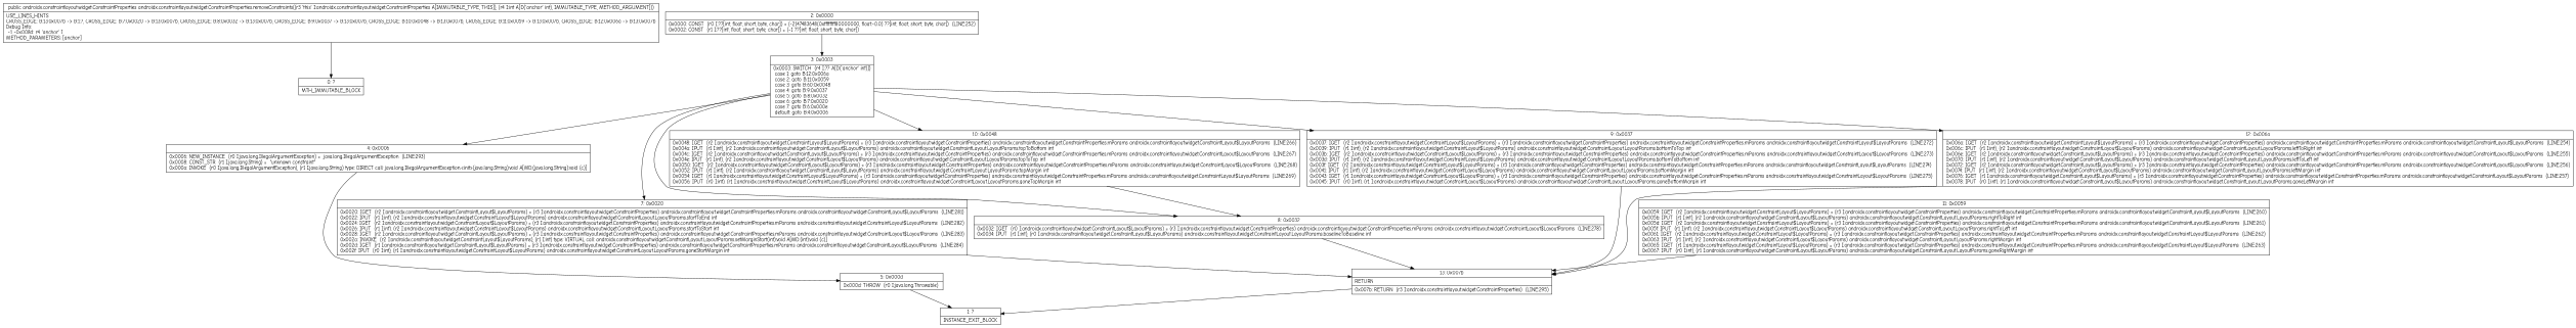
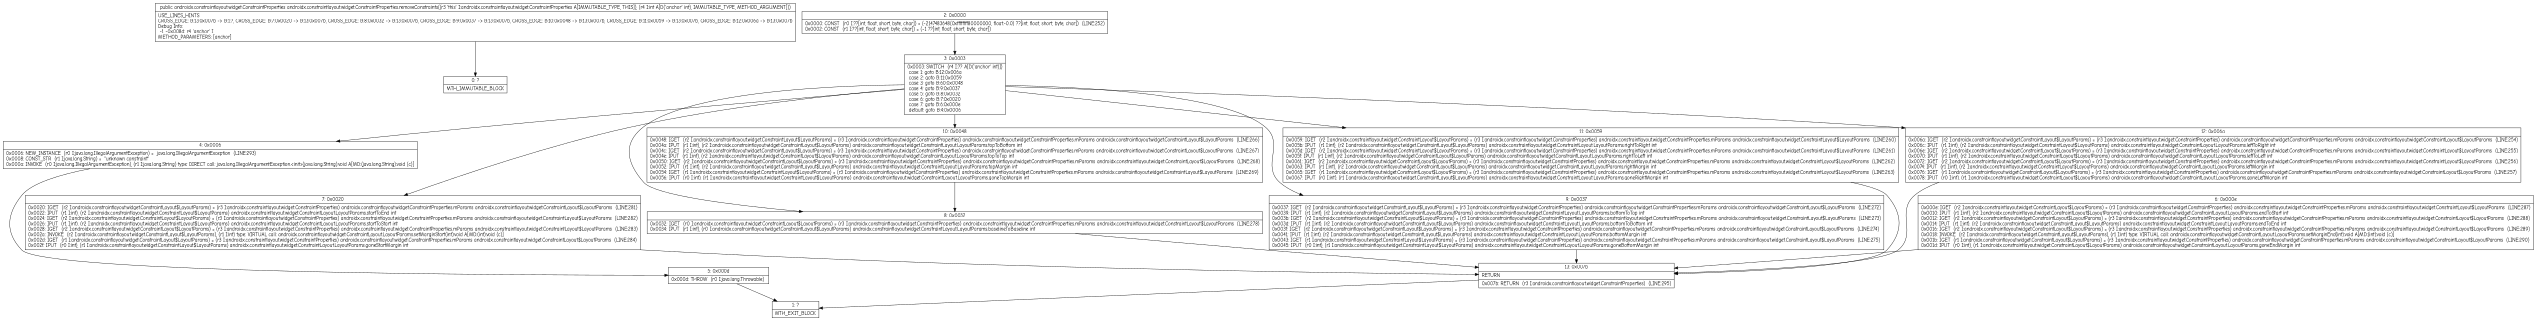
  digraph {
    fontname="Comic Neue"
    node [fontname="Comic Neue" shape=record]
    edge [fontname="Comic Neue"]
    n1 [label="{0\:\ ?|MTH_IMMUTABLE_BLOCK\l}"]
    n2 [label="{2\:\ 0x0000|0x0000: CONST  (r0 I:??[int, float, short, byte, char]) = (\-2147483648(0xffffffff80000000, float:\-0.0) ??[int, float, short, byte, char])  (LINE:252)\l0x0002: CONST  (r1 I:??[int, float, short, byte, char]) = (\-1 ??[int, float, short, byte, char]) \l}"]
    n3 [label="{3\:\ 0x0003|0x0003: SWITCH  (r4 I:?? A[D('anchor' int)])\l case 1: goto B:12:0x006a\l case 2: goto B:11:0x0059\l case 3: goto B:60:0x0048\l case 4: goto B:9:0x0037\l case 5: goto B:8:0x0032\l case 6: goto B:7:0x0020\l case 7: goto B:6:0x000e\l default: goto B:4:0x0006 \l}"]
    n4 [label="{4\:\ 0x0006|0x0006: NEW_INSTANCE  (r0 I:java.lang.IllegalArgumentException) =  java.lang.IllegalArgumentException  (LINE:293)\l0x0008: CONST_STR  (r1 I:java.lang.String) =  \"unknown constraint\" \l0x000a: INVOKE  (r0 I:java.lang.IllegalArgumentException), (r1 I:java.lang.String) type: DIRECT call: java.lang.IllegalArgumentException.\<init\>(java.lang.String):void A[MD:(java.lang.String):void (c)]\l}"]
    n5 [label="{7\:\ 0x0020|0x0020: IGET  (r2 I:androidx.constraintlayout.widget.ConstraintLayout$LayoutParams) = (r3 I:androidx.constraintlayout.widget.ConstraintProperties) androidx.constraintlayout.widget.ConstraintProperties.mParams androidx.constraintlayout.widget.ConstraintLayout$LayoutParams  (LINE:281)\l0x0022: IPUT  (r1 I:int), (r2 I:androidx.constraintlayout.widget.ConstraintLayout$LayoutParams) androidx.constraintlayout.widget.ConstraintLayout.LayoutParams.startToEnd int \l0x0024: IGET  (r2 I:androidx.constraintlayout.widget.ConstraintLayout$LayoutParams) = (r3 I:androidx.constraintlayout.widget.ConstraintProperties) androidx.constraintlayout.widget.ConstraintProperties.mParams androidx.constraintlayout.widget.ConstraintLayout$LayoutParams  (LINE:282)\l0x0026: IPUT  (r1 I:int), (r2 I:androidx.constraintlayout.widget.ConstraintLayout$LayoutParams) androidx.constraintlayout.widget.ConstraintLayout.LayoutParams.startToStart int \l0x0028: IGET  (r2 I:androidx.constraintlayout.widget.ConstraintLayout$LayoutParams) = (r3 I:androidx.constraintlayout.widget.ConstraintProperties) androidx.constraintlayout.widget.ConstraintProperties.mParams androidx.constraintlayout.widget.ConstraintLayout$LayoutParams  (LINE:283)\l0x002a: INVOKE  (r2 I:androidx.constraintlayout.widget.ConstraintLayout$LayoutParams), (r1 I:int) type: VIRTUAL call: androidx.constraintlayout.widget.ConstraintLayout.LayoutParams.setMarginStart(int):void A[MD:(int):void (c)]\l0x002d: IGET  (r1 I:androidx.constraintlayout.widget.ConstraintLayout$LayoutParams) = (r3 I:androidx.constraintlayout.widget.ConstraintProperties) androidx.constraintlayout.widget.ConstraintProperties.mParams androidx.constraintlayout.widget.ConstraintLayout$LayoutParams  (LINE:284)\l0x002f: IPUT  (r0 I:int), (r1 I:androidx.constraintlayout.widget.ConstraintLayout$LayoutParams) androidx.constraintlayout.widget.ConstraintLayout.LayoutParams.goneStartMargin int \l}"]
    n6 [label="{8\:\ 0x0032|0x0032: IGET  (r0 I:androidx.constraintlayout.widget.ConstraintLayout$LayoutParams) = (r3 I:androidx.constraintlayout.widget.ConstraintProperties) androidx.constraintlayout.widget.ConstraintProperties.mParams androidx.constraintlayout.widget.ConstraintLayout$LayoutParams  (LINE:278)\l0x0034: IPUT  (r1 I:int), (r0 I:androidx.constraintlayout.widget.ConstraintLayout$LayoutParams) androidx.constraintlayout.widget.ConstraintLayout.LayoutParams.baselineToBaseline int \l}"]
    n7 [label="{9\:\ 0x0037|0x0037: IGET  (r2 I:androidx.constraintlayout.widget.ConstraintLayout$LayoutParams) = (r3 I:androidx.constraintlayout.widget.ConstraintProperties) androidx.constraintlayout.widget.ConstraintProperties.mParams androidx.constraintlayout.widget.ConstraintLayout$LayoutParams  (LINE:272)\l0x0039: IPUT  (r1 I:int), (r2 I:androidx.constraintlayout.widget.ConstraintLayout$LayoutParams) androidx.constraintlayout.widget.ConstraintLayout.LayoutParams.bottomToTop int \l0x003b: IGET  (r2 I:androidx.constraintlayout.widget.ConstraintLayout$LayoutParams) = (r3 I:androidx.constraintlayout.widget.ConstraintProperties) androidx.constraintlayout.widget.ConstraintProperties.mParams androidx.constraintlayout.widget.ConstraintLayout$LayoutParams  (LINE:273)\l0x003d: IPUT  (r1 I:int), (r2 I:androidx.constraintlayout.widget.ConstraintLayout$LayoutParams) androidx.constraintlayout.widget.ConstraintLayout.LayoutParams.bottomToBottom int \l0x003f: IGET  (r2 I:androidx.constraintlayout.widget.ConstraintLayout$LayoutParams) = (r3 I:androidx.constraintlayout.widget.ConstraintProperties) androidx.constraintlayout.widget.ConstraintProperties.mParams androidx.constraintlayout.widget.ConstraintLayout$LayoutParams  (LINE:274)\l0x0041: IPUT  (r1 I:int), (r2 I:androidx.constraintlayout.widget.ConstraintLayout$LayoutParams) androidx.constraintlayout.widget.ConstraintLayout.LayoutParams.bottomMargin int \l0x0043: IGET  (r1 I:androidx.constraintlayout.widget.ConstraintLayout$LayoutParams) = (r3 I:androidx.constraintlayout.widget.ConstraintProperties) androidx.constraintlayout.widget.ConstraintProperties.mParams androidx.constraintlayout.widget.ConstraintLayout$LayoutParams  (LINE:275)\l0x0045: IPUT  (r0 I:int), (r1 I:androidx.constraintlayout.widget.ConstraintLayout$LayoutParams) androidx.constraintlayout.widget.ConstraintLayout.LayoutParams.goneBottomMargin int \l}"]
    n8 [label="{10\:\ 0x0048|0x0048: IGET  (r2 I:androidx.constraintlayout.widget.ConstraintLayout$LayoutParams) = (r3 I:androidx.constraintlayout.widget.ConstraintProperties) androidx.constraintlayout.widget.ConstraintProperties.mParams androidx.constraintlayout.widget.ConstraintLayout$LayoutParams  (LINE:266)\l0x004a: IPUT  (r1 I:int), (r2 I:androidx.constraintlayout.widget.ConstraintLayout$LayoutParams) androidx.constraintlayout.widget.ConstraintLayout.LayoutParams.topToBottom int \l0x004c: IGET  (r2 I:androidx.constraintlayout.widget.ConstraintLayout$LayoutParams) = (r3 I:androidx.constraintlayout.widget.ConstraintProperties) androidx.constraintlayout.widget.ConstraintProperties.mParams androidx.constraintlayout.widget.ConstraintLayout$LayoutParams  (LINE:267)\l0x004e: IPUT  (r1 I:int), (r2 I:androidx.constraintlayout.widget.ConstraintLayout$LayoutParams) androidx.constraintlayout.widget.ConstraintLayout.LayoutParams.topToTop int \l0x0050: IGET  (r2 I:androidx.constraintlayout.widget.ConstraintLayout$LayoutParams) = (r3 I:androidx.constraintlayout.widget.ConstraintProperties) androidx.constraintlayout.widget.ConstraintProperties.mParams androidx.constraintlayout.widget.ConstraintLayout$LayoutParams  (LINE:268)\l0x0052: IPUT  (r1 I:int), (r2 I:androidx.constraintlayout.widget.ConstraintLayout$LayoutParams) androidx.constraintlayout.widget.ConstraintLayout.LayoutParams.topMargin int \l0x0054: IGET  (r1 I:androidx.constraintlayout.widget.ConstraintLayout$LayoutParams) = (r3 I:androidx.constraintlayout.widget.ConstraintProperties) androidx.constraintlayout.widget.ConstraintProperties.mParams androidx.constraintlayout.widget.ConstraintLayout$LayoutParams  (LINE:269)\l0x0056: IPUT  (r0 I:int), (r1 I:androidx.constraintlayout.widget.ConstraintLayout$LayoutParams) androidx.constraintlayout.widget.ConstraintLayout.LayoutParams.goneTopMargin int \l}"]
    n9 [label="{11\:\ 0x0059|0x0059: IGET  (r2 I:androidx.constraintlayout.widget.ConstraintLayout$LayoutParams) = (r3 I:androidx.constraintlayout.widget.ConstraintProperties) androidx.constraintlayout.widget.ConstraintProperties.mParams androidx.constraintlayout.widget.ConstraintLayout$LayoutParams  (LINE:260)\l0x005b: IPUT  (r1 I:int), (r2 I:androidx.constraintlayout.widget.ConstraintLayout$LayoutParams) androidx.constraintlayout.widget.ConstraintLayout.LayoutParams.rightToRight int \l0x005d: IGET  (r2 I:androidx.constraintlayout.widget.ConstraintLayout$LayoutParams) = (r3 I:androidx.constraintlayout.widget.ConstraintProperties) androidx.constraintlayout.widget.ConstraintProperties.mParams androidx.constraintlayout.widget.ConstraintLayout$LayoutParams  (LINE:261)\l0x005f: IPUT  (r1 I:int), (r2 I:androidx.constraintlayout.widget.ConstraintLayout$LayoutParams) androidx.constraintlayout.widget.ConstraintLayout.LayoutParams.rightToLeft int \l0x0061: IGET  (r2 I:androidx.constraintlayout.widget.ConstraintLayout$LayoutParams) = (r3 I:androidx.constraintlayout.widget.ConstraintProperties) androidx.constraintlayout.widget.ConstraintProperties.mParams androidx.constraintlayout.widget.ConstraintLayout$LayoutParams  (LINE:262)\l0x0063: IPUT  (r1 I:int), (r2 I:androidx.constraintlayout.widget.ConstraintLayout$LayoutParams) androidx.constraintlayout.widget.ConstraintLayout.LayoutParams.rightMargin int \l0x0065: IGET  (r1 I:androidx.constraintlayout.widget.ConstraintLayout$LayoutParams) = (r3 I:androidx.constraintlayout.widget.ConstraintProperties) androidx.constraintlayout.widget.ConstraintProperties.mParams androidx.constraintlayout.widget.ConstraintLayout$LayoutParams  (LINE:263)\l0x0067: IPUT  (r0 I:int), (r1 I:androidx.constraintlayout.widget.ConstraintLayout$LayoutParams) androidx.constraintlayout.widget.ConstraintLayout.LayoutParams.goneRightMargin int \l}"]
    n10 [label="{12\:\ 0x006a|0x006a: IGET  (r2 I:androidx.constraintlayout.widget.ConstraintLayout$LayoutParams) = (r3 I:androidx.constraintlayout.widget.ConstraintProperties) androidx.constraintlayout.widget.ConstraintProperties.mParams androidx.constraintlayout.widget.ConstraintLayout$LayoutParams  (LINE:254)\l0x006c: IPUT  (r1 I:int), (r2 I:androidx.constraintlayout.widget.ConstraintLayout$LayoutParams) androidx.constraintlayout.widget.ConstraintLayout.LayoutParams.leftToRight int \l0x006e: IGET  (r2 I:androidx.constraintlayout.widget.ConstraintLayout$LayoutParams) = (r3 I:androidx.constraintlayout.widget.ConstraintProperties) androidx.constraintlayout.widget.ConstraintProperties.mParams androidx.constraintlayout.widget.ConstraintLayout$LayoutParams  (LINE:255)\l0x0070: IPUT  (r1 I:int), (r2 I:androidx.constraintlayout.widget.ConstraintLayout$LayoutParams) androidx.constraintlayout.widget.ConstraintLayout.LayoutParams.leftToLeft int \l0x0072: IGET  (r2 I:androidx.constraintlayout.widget.ConstraintLayout$LayoutParams) = (r3 I:androidx.constraintlayout.widget.ConstraintProperties) androidx.constraintlayout.widget.ConstraintProperties.mParams androidx.constraintlayout.widget.ConstraintLayout$LayoutParams  (LINE:256)\l0x0074: IPUT  (r1 I:int), (r2 I:androidx.constraintlayout.widget.ConstraintLayout$LayoutParams) androidx.constraintlayout.widget.ConstraintLayout.LayoutParams.leftMargin int \l0x0076: IGET  (r1 I:androidx.constraintlayout.widget.ConstraintLayout$LayoutParams) = (r3 I:androidx.constraintlayout.widget.ConstraintProperties) androidx.constraintlayout.widget.ConstraintProperties.mParams androidx.constraintlayout.widget.ConstraintLayout$LayoutParams  (LINE:257)\l0x0078: IPUT  (r0 I:int), (r1 I:androidx.constraintlayout.widget.ConstraintLayout$LayoutParams) androidx.constraintlayout.widget.ConstraintLayout.LayoutParams.goneLeftMargin int \l}"]
    n11 [label="{5\:\ 0x000d|0x000d: THROW  (r0 I:java.lang.Throwable) \l}"]
+   n12 [label="{6\:\ 0x000e|0x000e: IGET  (r2 I:androidx.constraintlayout.widget.ConstraintLayout$LayoutParams) = (r3 I:androidx.constraintlayout.widget.ConstraintProperties) androidx.constraintlayout.widget.ConstraintProperties.mParams androidx.constraintlayout.widget.ConstraintLayout$LayoutParams  (LINE:287)\l0x0010: IPUT  (r1 I:int), (r2 I:androidx.constraintlayout.widget.ConstraintLayout$LayoutParams) androidx.constraintlayout.widget.ConstraintLayout.LayoutParams.endToStart int \l0x0012: IGET  (r2 I:androidx.constraintlayout.widget.ConstraintLayout$LayoutParams) = (r3 I:androidx.constraintlayout.widget.ConstraintProperties) androidx.constraintlayout.widget.ConstraintProperties.mParams androidx.constraintlayout.widget.ConstraintLayout$LayoutParams  (LINE:288)\l0x0014: IPUT  (r1 I:int), (r2 I:androidx.constraintlayout.widget.ConstraintLayout$LayoutParams) androidx.constraintlayout.widget.ConstraintLayout.LayoutParams.endToEnd int \l0x0016: IGET  (r2 I:androidx.constraintlayout.widget.ConstraintLayout$LayoutParams) = (r3 I:androidx.constraintlayout.widget.ConstraintProperties) androidx.constraintlayout.widget.ConstraintProperties.mParams androidx.constraintlayout.widget.ConstraintLayout$LayoutParams  (LINE:289)\l0x0018: INVOKE  (r2 I:androidx.constraintlayout.widget.ConstraintLayout$LayoutParams), (r1 I:int) type: VIRTUAL call: androidx.constraintlayout.widget.ConstraintLayout.LayoutParams.setMarginEnd(int):void A[MD:(int):void (c)]\l0x001b: IGET  (r1 I:androidx.constraintlayout.widget.ConstraintLayout$LayoutParams) = (r3 I:androidx.constraintlayout.widget.ConstraintProperties) androidx.constraintlayout.widget.ConstraintProperties.mParams androidx.constraintlayout.widget.ConstraintLayout$LayoutParams  (LINE:290)\l0x001d: IPUT  (r0 I:int), (r1 I:androidx.constraintlayout.widget.ConstraintLayout$LayoutParams) androidx.constraintlayout.widget.ConstraintLayout.LayoutParams.goneEndMargin int \l}"]
    n13 [label="{13\:\ 0x007b|RETURN\l|0x007b: RETURN  (r3 I:androidx.constraintlayout.widget.ConstraintProperties)  (LINE:295)\l}"]
-   n14 [label="{1\:\ ?|INSTANCE_EXIT_BLOCK\l}"]
+   n14 [label="{1\:\ ?|MTH_EXIT_BLOCK\l}"]
    n15 [label="{public androidx.constraintlayout.widget.ConstraintProperties androidx.constraintlayout.widget.ConstraintProperties.removeConstraints((r3 'this' I:androidx.constraintlayout.widget.ConstraintProperties A[IMMUTABLE_TYPE, THIS]), (r4 I:int A[D('anchor' int), IMMUTABLE_TYPE, METHOD_ARGUMENT]))  | USE_LINES_HINTS\lCROSS_EDGE: B:13:0x007b \-\> B:1:?, CROSS_EDGE: B:7:0x0020 \-\> B:13:0x007b, CROSS_EDGE: B:8:0x0032 \-\> B:13:0x007b, CROSS_EDGE: B:9:0x0037 \-\> B:13:0x007b, CROSS_EDGE: B:10:0x0048 \-\> B:13:0x007b, CROSS_EDGE: B:11:0x0059 \-\> B:13:0x007b, CROSS_EDGE: B:12:0x006a \-\> B:13:0x007b\lDebug Info:\l  \-1 \-0x008d: r4 'anchor' I\lMETHOD_PARAMETERS: [anchor]\l}"]
    n2 -> n3
    n3 -> n4
    n3 -> n5
    n3 -> n6
    n3 -> n7
    n3 -> n8
+   n3 -> n9
    n3 -> n10
    n4 -> n11
    n5 -> n13
    n6 -> n13
    n7 -> n13
    n8 -> n6
    n9 -> n13
    n10 -> n13
    n11 -> n14
+   n12 -> n13
    n13 -> n14
    n15 -> n1
  }
